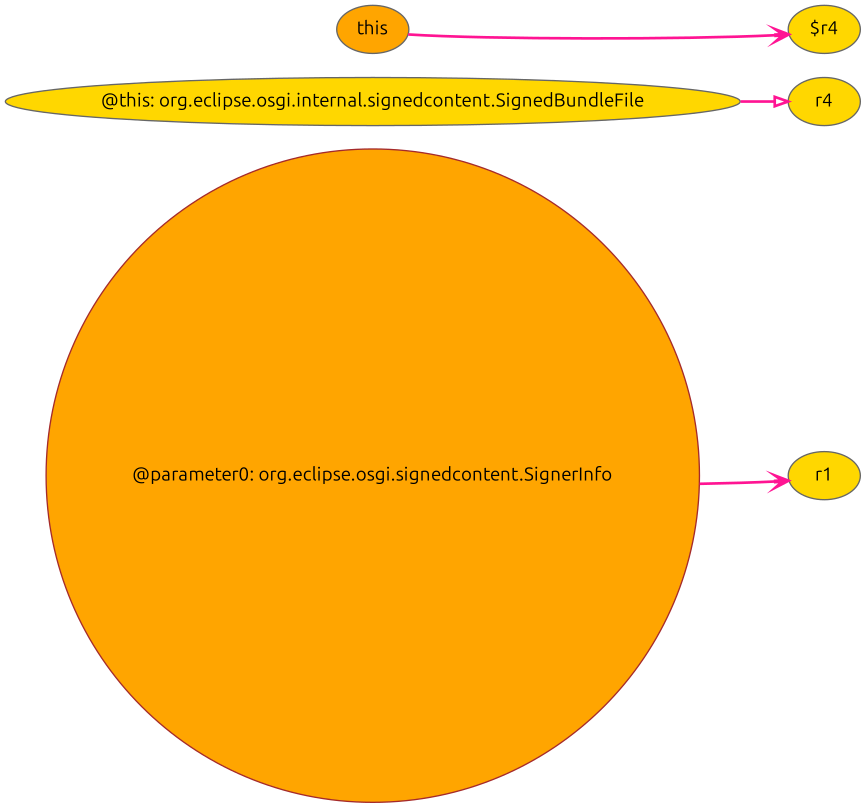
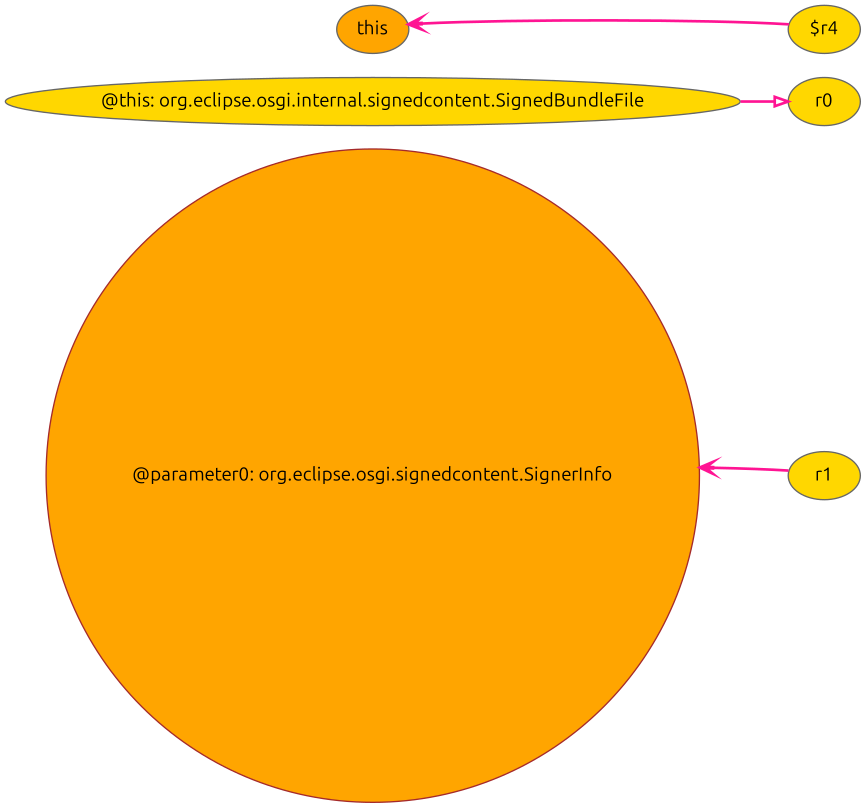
  digraph {
    fontname=Ubuntu
    rankdir=LR
    node [color=gray40 fillcolor=gold fontname=Ubuntu shape=ellipse style=filled]
    edge [arrowhead=vee color=deeppink fontname=Ubuntu style=bold]
    n1 [color=brown fillcolor=orange label="@parameter0: org.eclipse.osgi.signedcontent.SignerInfo" shape=circle]
    n2 [label=r1]
    n3 [label="@this: org.eclipse.osgi.internal.signedcontent.SignedBundleFile"]
-   n4 [label=r4]
+   n4 [label=r0]
    n5 [fillcolor=orange label=this]
    n6 [label="$r4"]
-   n1 -> n2
+   n2 -> n1
    n3 -> n4 [arrowhead=onormal]
-   n5 -> n6
+   n6 -> n5
  }
